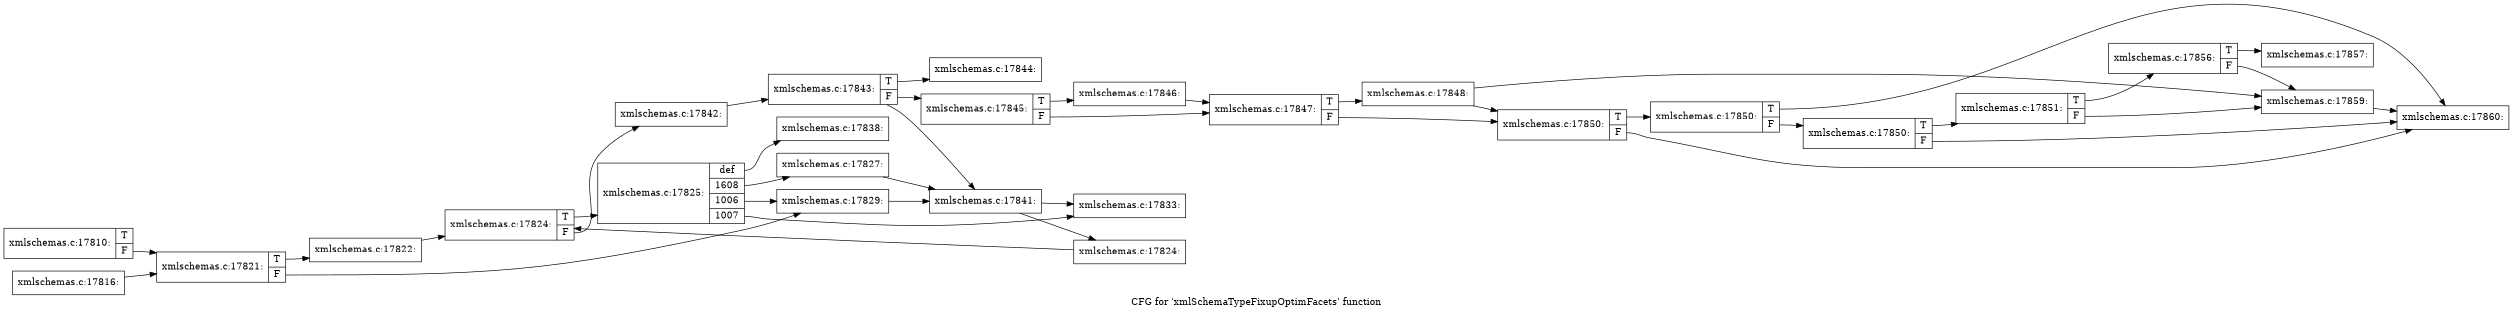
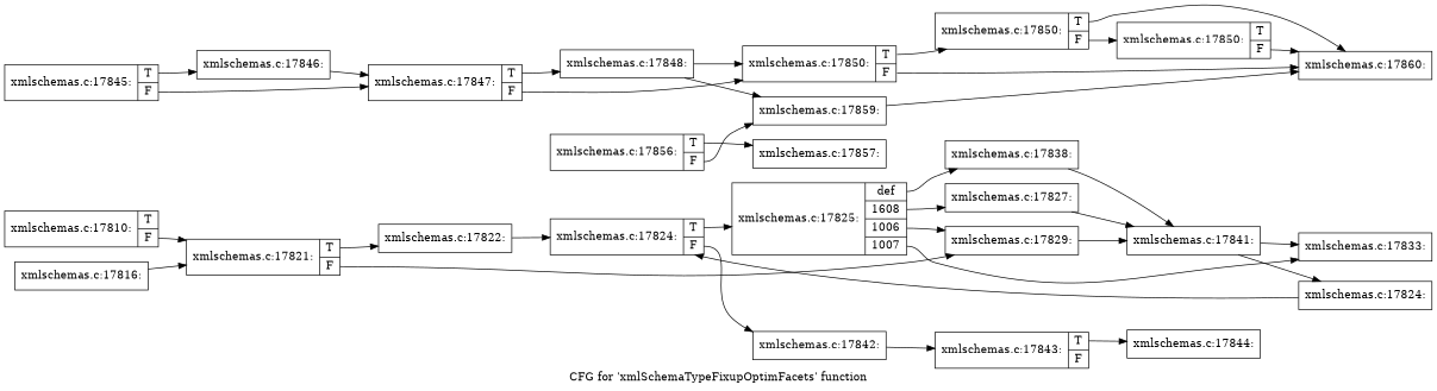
  digraph {
    label="CFG for 'xmlSchemaTypeFixupOptimFacets' function"
    rankdir=LR
    node [shape=record]
    n1 [label="{xmlschemas.c:17810:|{<s0>T|<s1>F}}"]
    n2 [label="{xmlschemas.c:17821:|{<s0>T|<s1>F}}"]
    n3 [label="{xmlschemas.c:17816:}"]
    n4 [label="{xmlschemas.c:17822:}"]
    n5 [label="{xmlschemas.c:17829:}"]
    n6 [label="{xmlschemas.c:17824:|{<s0>T|<s1>F}}"]
    n7 [label="{xmlschemas.c:17843:|{<s0>T|<s1>F}}"]
    n8 [label="{xmlschemas.c:17844:}"]
    n9 [label="{xmlschemas.c:17845:|{<s0>T|<s1>F}}"]
    n10 [label="{xmlschemas.c:17825:|{<s0>def|<s1>1608|<s2>1006|<s3>1007}}"]
    n11 [label="{xmlschemas.c:17842:}"]
    n12 [label="{xmlschemas.c:17846:}"]
    n13 [label="{xmlschemas.c:17847:|{<s0>T|<s1>F}}"]
    n14 [label="{xmlschemas.c:17838:}"]
    n15 [label="{xmlschemas.c:17827:}"]
    n16 [label="{xmlschemas.c:17833:}"]
    n17 [label="{xmlschemas.c:17841:}"]
    n18 [label="{xmlschemas.c:17824:}"]
    n19 [label="{xmlschemas.c:17848:}"]
    n20 [label="{xmlschemas.c:17850:|{<s0>T|<s1>F}}"]
    n21 [label="{xmlschemas.c:17859:}"]
    n22 [label="{xmlschemas.c:17850:|{<s0>T|<s1>F}}"]
    n23 [label="{xmlschemas.c:17860:}"]
    n24 [label="{xmlschemas.c:17850:|{<s0>T|<s1>F}}"]
-   n25 [label="{xmlschemas.c:17851:|{<s0>T|<s1>F}}"]
    n26 [label="{xmlschemas.c:17856:|{<s0>T|<s1>F}}"]
    n27 [label="{xmlschemas.c:17857:}"]
    n1 -> n2 [tailport=s1]
    n2 -> n4 [tailport=s0]
    n2 -> n5 [tailport=s1]
    n3 -> n2
    n4 -> n6
    n5 -> n17
    n6 -> n10 [tailport=s0]
    n6 -> n11 [tailport=s1]
    n7 -> n8 [tailport=s0]
-   n7 -> n9 [tailport=s1]
    n9 -> n12 [tailport=s0]
    n9 -> n13 [tailport=s1]
    n10 -> n5 [tailport=s2]
    n10 -> n14 [tailport=s0]
    n10 -> n15 [tailport=s1]
    n10 -> n16 [tailport=s3]
    n11 -> n7
    n12 -> n13
    n13 -> n19 [tailport=s0]
    n13 -> n20 [tailport=s1]
-   n7 -> n17
+   n14 -> n17
    n15 -> n17
    n17 -> n16
    n17 -> n18
    n18 -> n6
    n19 -> n20
    n19 -> n21
    n20 -> n22 [tailport=s0]
    n20 -> n23 [tailport=s1]
    n21 -> n23
    n22 -> n23 [tailport=s0]
    n22 -> n24 [tailport=s1]
    n24 -> n23 [tailport=s1]
-   n24 -> n25 [tailport=s0]
-   n25 -> n21 [tailport=s1]
-   n25 -> n26 [tailport=s0]
    n26 -> n21 [tailport=s1]
    n26 -> n27 [tailport=s0]
  }
